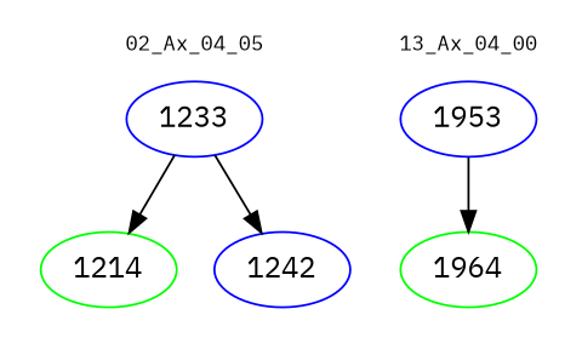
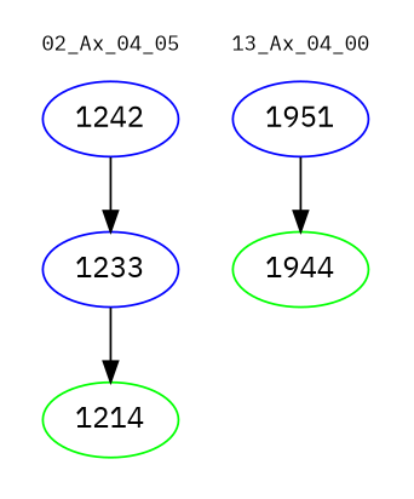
  digraph {
    fontname="IBM Plex Mono"
    node [color=blue fontname="IBM Plex Mono"]
    edge [color=black fontname="IBM Plex Mono"]
    n1 [label=1233]
    n2 [color=green label=1214]
    n3 [label=1242]
-   n4 [label=1953]
-   n5 [color=green label=1964]
+   n4 [label=1951]
+   n5 [color=green label=1944]
    subgraph cluster_1 {
      color=white
      fontsize=10
      label="02_Ax_04_05"
      n1
      n2
      n3
    }
    subgraph cluster_2 {
      color=white
      fontsize=10
      label="13_Ax_04_00"
      n4
      n5
    }
    n1 -> n2
-   n1 -> n3
+   n3 -> n1
    n4 -> n5
  }
